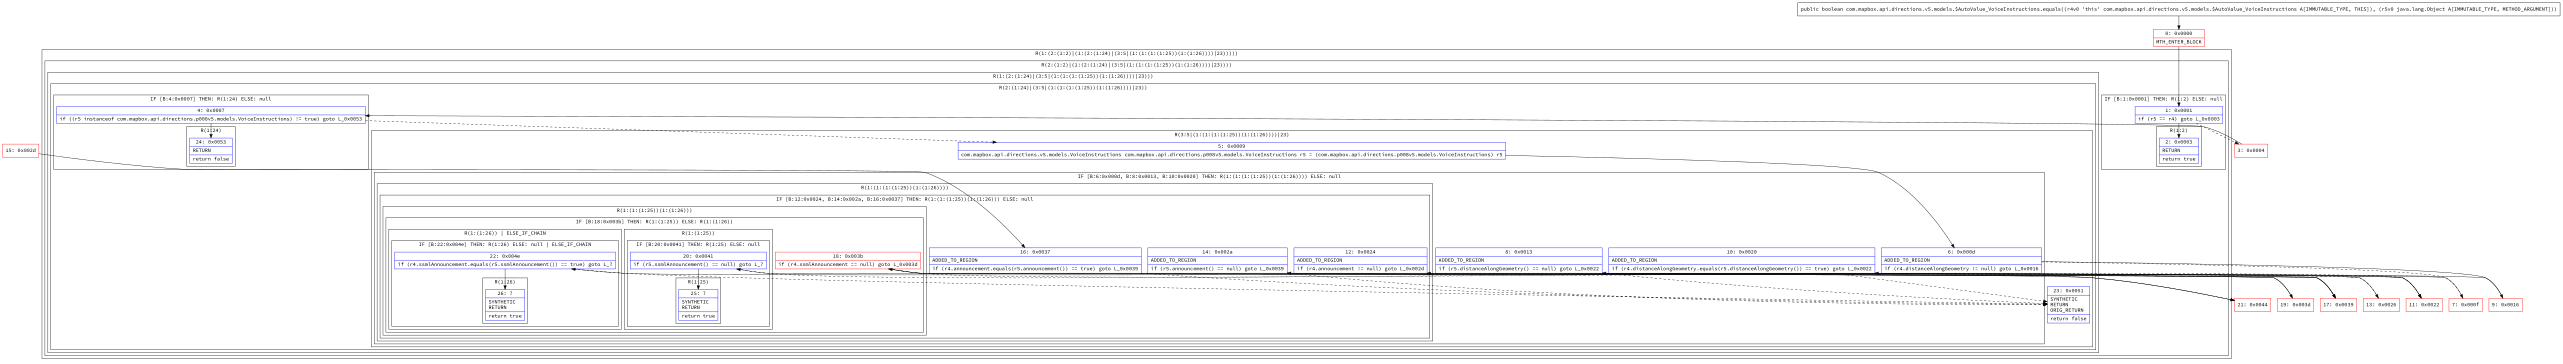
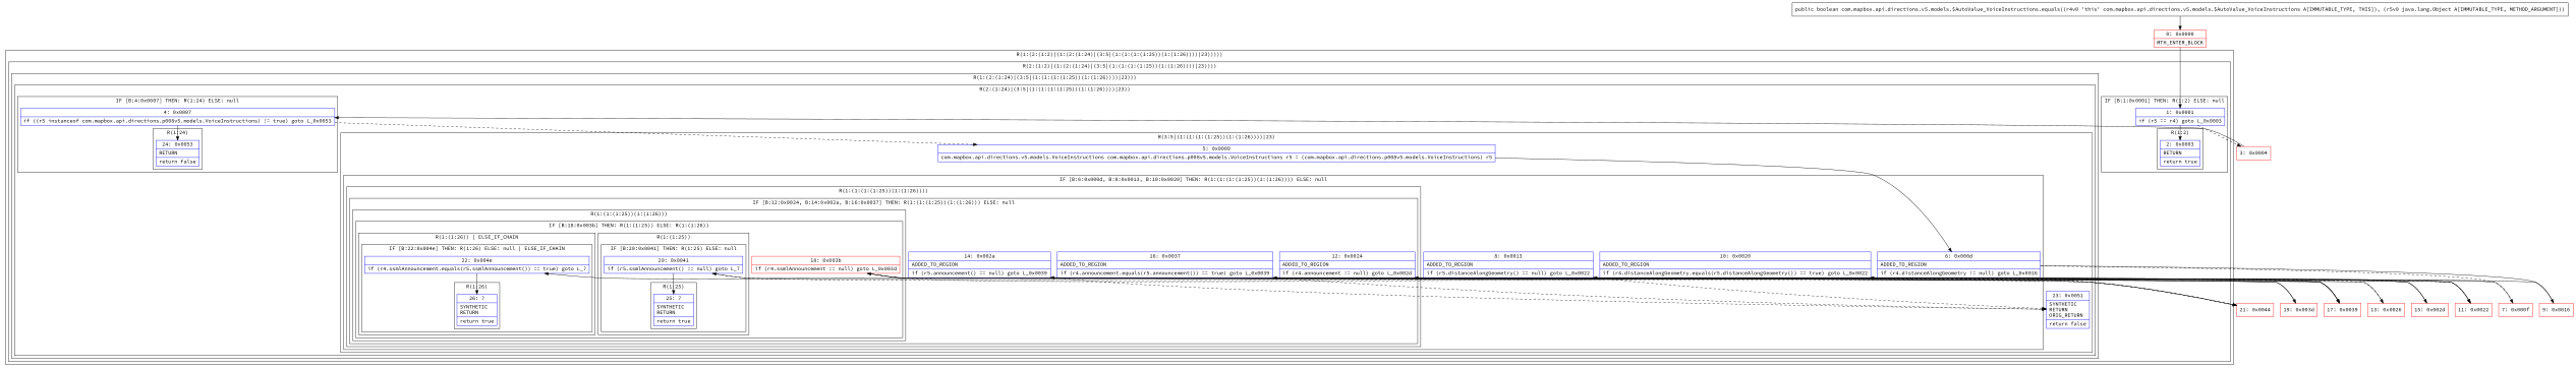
  digraph {
    fontname="Source Code Pro"
    node [color=blue fontname="Source Code Pro" shape=record]
    edge [fontname="Source Code Pro"]
    n1 [label="{2\:\ 0x0003|RETURN\l|return true\l}"]
    n2 [label="{1\:\ 0x0001|if (r5 == r4) goto L_0x0003\l}"]
    n3 [label="{24\:\ 0x0053|RETURN\l|return false\l}"]
    n4 [label="{4\:\ 0x0007|if ((r5 instanceof com.mapbox.api.directions.p008v5.models.VoiceInstructions) != true) goto L_0x0053\l}"]
    n5 [label="{25\:\ ?|SYNTHETIC\lRETURN\l|return true\l}"]
    n6 [label="{20\:\ 0x0041|if (r5.ssmlAnnouncement() == null) goto L_?\l}"]
    n7 [label="{26\:\ ?|SYNTHETIC\lRETURN\l|return true\l}"]
    n8 [label="{22\:\ 0x004e|if (r4.ssmlAnnouncement.equals(r5.ssmlAnnouncement()) == true) goto L_?\l}"]
    n9 [color=red label="{18\:\ 0x003b|if (r4.ssmlAnnouncement == null) goto L_0x003d\l}"]
    n10 [label="{12\:\ 0x0024|ADDED_TO_REGION\l|if (r4.announcement != null) goto L_0x002d\l}"]
    n11 [label="{14\:\ 0x002a|ADDED_TO_REGION\l|if (r5.announcement() == null) goto L_0x0039\l}"]
    n12 [label="{16\:\ 0x0037|ADDED_TO_REGION\l|if (r4.announcement.equals(r5.announcement()) == true) goto L_0x0039\l}"]
    n13 [label="{6\:\ 0x000d|ADDED_TO_REGION\l|if (r4.distanceAlongGeometry != null) goto L_0x0016\l}"]
    n14 [label="{8\:\ 0x0013|ADDED_TO_REGION\l|if (r5.distanceAlongGeometry() == null) goto L_0x0022\l}"]
    n15 [label="{10\:\ 0x0020|ADDED_TO_REGION\l|if (r4.distanceAlongGeometry.equals(r5.distanceAlongGeometry()) == true) goto L_0x0022\l}"]
    n16 [label="{5\:\ 0x0009|com.mapbox.api.directions.v5.models.VoiceInstructions com.mapbox.api.directions.p008v5.models.VoiceInstructions r5 = (com.mapbox.api.directions.p008v5.models.VoiceInstructions) r5\l}"]
    n17 [label="{23\:\ 0x0051|SYNTHETIC\lRETURN\lORIG_RETURN\l|return false\l}"]
    n18 [color=red label="{3\:\ 0x0004}"]
    n19 [color=red label="{21\:\ 0x0044}"]
    n20 [color=red label="{19\:\ 0x003d}"]
    n21 [color=red label="{13\:\ 0x0026}"]
    n22 [color=red label="{15\:\ 0x002d}"]
    n23 [color=red label="{17\:\ 0x0039}"]
    n24 [color=red label="{7\:\ 0x000f}"]
    n25 [color=red label="{9\:\ 0x0016}"]
    n26 [color=red label="{11\:\ 0x0022}"]
    n27 [color=red label="{0\:\ 0x0000|MTH_ENTER_BLOCK\l}"]
    n28 [label="{public boolean com.mapbox.api.directions.v5.models.$AutoValue_VoiceInstructions.equals((r4v0 'this' com.mapbox.api.directions.v5.models.$AutoValue_VoiceInstructions A[IMMUTABLE_TYPE, THIS]), (r5v0 java.lang.Object A[IMMUTABLE_TYPE, METHOD_ARGUMENT])) }" color=""]
    subgraph cluster_1 {
      label="R(1:(2:(1:2)|(1:(2:(1:24)|(3:5|(1:(1:(1:(1:25))(1:(1:26))))|23)))))"
      subgraph cluster_2 {
        label="R(2:(1:2)|(1:(2:(1:24)|(3:5|(1:(1:(1:(1:25))(1:(1:26))))|23))))"
        subgraph cluster_3 {
          label="IF [B:1:0x0001] THEN: R(1:2) ELSE: null"
          n2
          subgraph cluster_4 {
            label="R(1:2)"
            n1
          }
        }
        subgraph cluster_5 {
          label="R(1:(2:(1:24)|(3:5|(1:(1:(1:(1:25))(1:(1:26))))|23)))"
          subgraph cluster_6 {
            label="R(2:(1:24)|(3:5|(1:(1:(1:(1:25))(1:(1:26))))|23))"
            subgraph cluster_7 {
              label="IF [B:4:0x0007] THEN: R(1:24) ELSE: null"
              n4
              subgraph cluster_8 {
                label="R(1:24)"
                n3
              }
            }
            subgraph cluster_9 {
              label="R(3:5|(1:(1:(1:(1:25))(1:(1:26))))|23)"
              n16
              n17
              subgraph cluster_10 {
                label="IF [B:6:0x000d, B:8:0x0013, B:10:0x0020] THEN: R(1:(1:(1:(1:25))(1:(1:26)))) ELSE: null"
                n13
                n14
                n15
                subgraph cluster_11 {
                  label="R(1:(1:(1:(1:25))(1:(1:26))))"
                  subgraph cluster_12 {
                    label="IF [B:12:0x0024, B:14:0x002a, B:16:0x0037] THEN: R(1:(1:(1:25))(1:(1:26))) ELSE: null"
                    n10
                    n11
                    n12
                    subgraph cluster_13 {
                      label="R(1:(1:(1:25))(1:(1:26)))"
                      subgraph cluster_14 {
                        label="IF [B:18:0x003b] THEN: R(1:(1:25)) ELSE: R(1:(1:26))"
                        n9
                        subgraph cluster_15 {
                          label="R(1:(1:25))"
                          subgraph cluster_16 {
                            label="IF [B:20:0x0041] THEN: R(1:25) ELSE: null"
                            n6
                            subgraph cluster_17 {
                              label="R(1:25)"
                              n5
                            }
                          }
                        }
                        subgraph cluster_18 {
                          label="R(1:(1:26)) | ELSE_IF_CHAIN\l"
                          subgraph cluster_19 {
                            label="IF [B:22:0x004e] THEN: R(1:26) ELSE: null | ELSE_IF_CHAIN\l"
                            n8
                            subgraph cluster_20 {
                              label="R(1:26)"
                              n7
                            }
                          }
                        }
                      }
                    }
                  }
                }
              }
            }
          }
        }
      }
    }
    n2 -> n1
    n2 -> n18 [style=dashed]
    n4 -> n3
    n4 -> n16 [style=dashed]
    n6 -> n5
    n6 -> n19 [style=dashed]
    n8 -> n7
-   n8 -> n17 [style=dashed]
    n9 -> n19 [style=dashed]
    n9 -> n20
    n10 -> n21 [style=dashed]
+   n10 -> n22
    n11 -> n17 [style=dashed]
    n11 -> n23
    n12 -> n17 [style=dashed]
    n12 -> n23
    n13 -> n24 [style=dashed]
    n13 -> n25
    n14 -> n17 [style=dashed]
    n14 -> n26
-   n15 -> n17 [style=dashed]
+   n15 -> n19 [style=dashed]
    n15 -> n26 [style=dashed]
    n16 -> n13
    n18 -> n4
    n19 -> n8
    n20 -> n6
    n21 -> n11
    n22 -> n12
    n23 -> n9
    n24 -> n14
    n25 -> n15
    n26 -> n10
    n27 -> n2
    n28 -> n27
  }
